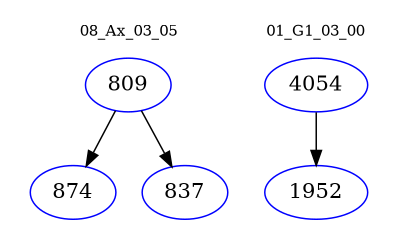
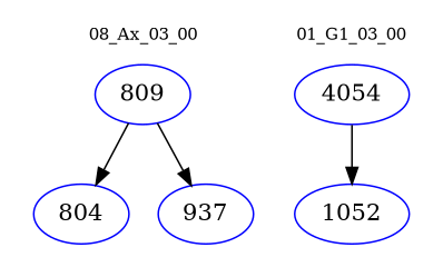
  digraph {
    node [color=blue]
    edge [color=black]
    n1 [label=809]
-   n2 [label=874]
-   n3 [label=837]
+   n2 [label=804]
+   n3 [label=937]
    n4 [label=4054]
-   n5 [label=1952]
+   n5 [label=1052]
    subgraph cluster_1 {
      color=white
      fontsize=10
-     label="08_Ax_03_05"
+     label="08_Ax_03_00"
      n1
      n2
      n3
    }
    subgraph cluster_2 {
      color=white
      fontsize=10
      label="01_G1_03_00"
      n4
      n5
    }
    n1 -> n2
    n1 -> n3
    n4 -> n5
  }
